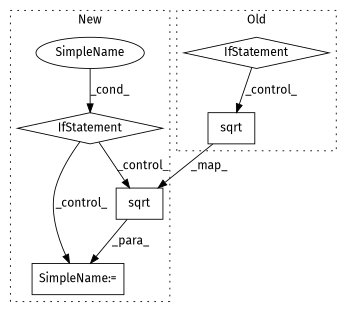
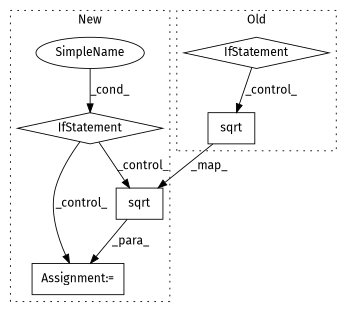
  digraph {
    fontname="Fira Sans"
    node [a=32 l="5,1" shape=box fontname="Fira Sans"]
    edge [fontname="Fira Sans"]
    n1 [label=sqrt s="3496,3514"]
    n2 [a=25 l=3 label=IfStatement s=3471 shape=diamond]
    n3 [label=sqrt s="3398,3416"]
-   n4 [a=7 l=1 label="SimpleName:=" s=3391]
+   n4 [a=7 l=1 label="Assignment:=" s=3391]
    n5 [a=42 label=SimpleName shape=ellipse l=""]
    n6 [a=25 l="4,2" label=IfStatement s="3356,3368" shape=diamond]
    subgraph cluster_1 {
      label=Old
      style=dotted
      n1
      n2
    }
    subgraph cluster_2 {
      label=New
      style=dotted
      n3
      n4
      n5
      n6
    }
    n1 -> n3 [label=_map_]
    n2 -> n1 [label=_control_]
    n3 -> n4 [label=_para_]
    n5 -> n6 [label=_cond_]
    n6 -> n3 [label=_control_]
    n6 -> n4 [label=_control_]
  }
